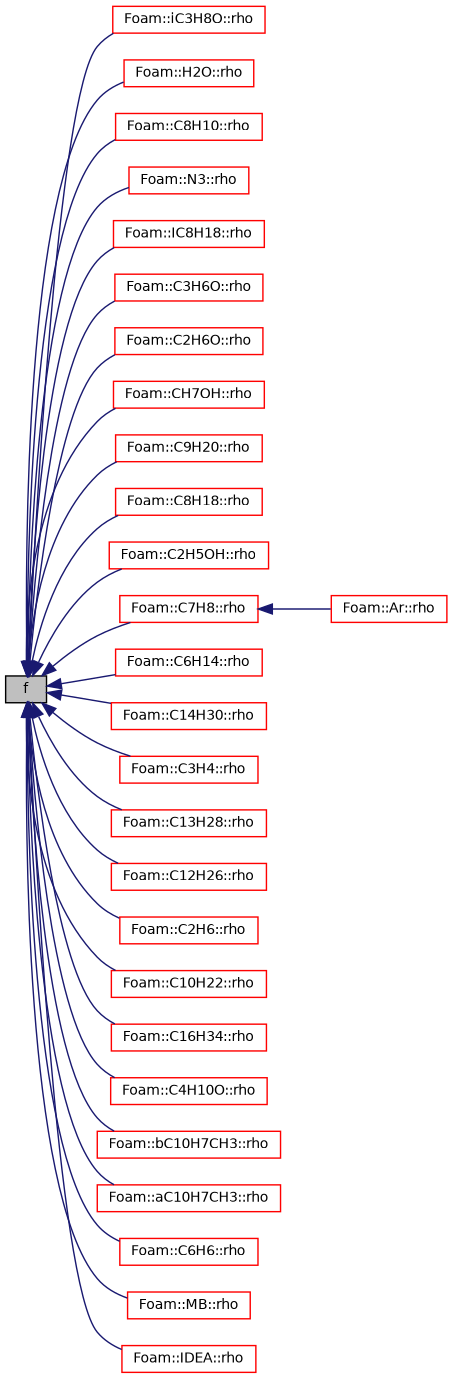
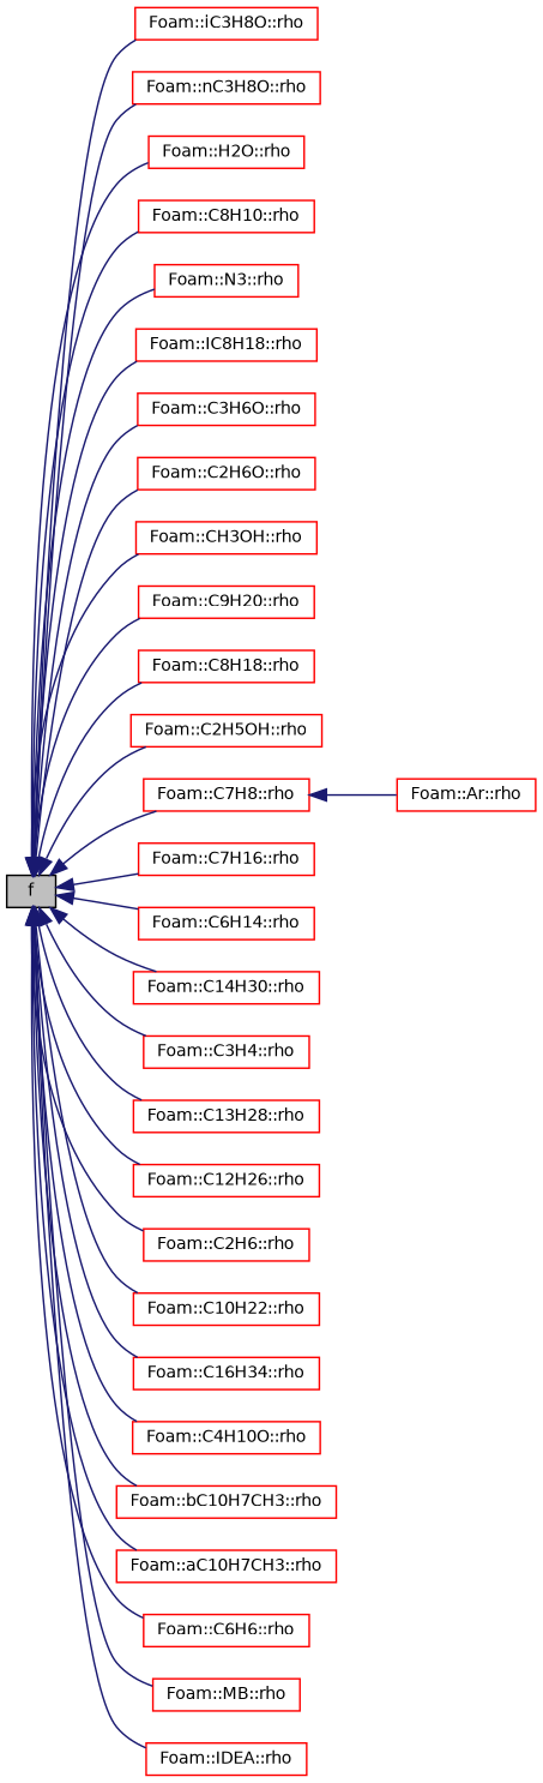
  digraph {
    rankdir=LR
    node [color=red fontname=Helvetica fontsize=10 shape=record]
    edge [color=midnightblue dir=back fontname=Helvetica fontsize=10 labelfontname=Helvetica labelfontsize=10 style=solid]
    n1 [color=black fillcolor=grey75 fontcolor=black height=0.2 label=f style=filled width=0.4]
    n2 [height=0.2 label="Foam::iC3H8O::rho" width=0.4]
+   n3 [height=0.2 label="Foam::nC3H8O::rho" width=0.4]
    n4 [height=0.2 label="Foam::H2O::rho" width=0.4]
    n5 [height=0.2 label="Foam::C8H10::rho" width=0.4]
    n6 [height=0.2 label="Foam::N3::rho" width=0.4]
    n7 [height=0.2 label="Foam::IC8H18::rho" width=0.4]
    n8 [height=0.2 label="Foam::C3H6O::rho" width=0.4]
    n9 [height=0.2 label="Foam::C2H6O::rho" width=0.4]
-   n10 [height=0.2 label="Foam::CH7OH::rho" width=0.4]
+   n10 [height=0.2 label="Foam::CH3OH::rho" width=0.4]
    n11 [height=0.2 label="Foam::C9H20::rho" width=0.4]
    n12 [height=0.2 label="Foam::C8H18::rho" width=0.4]
    n13 [height=0.2 label="Foam::C2H5OH::rho" width=0.4]
    n14 [height=0.2 label="Foam::C7H8::rho" width=0.4]
+   n15 [height=0.2 label="Foam::C7H16::rho" width=0.4]
    n16 [height=0.2 label="Foam::C6H14::rho" width=0.4]
    n17 [height=0.2 label="Foam::C14H30::rho" width=0.4]
    n18 [height=0.2 label="Foam::C3H4::rho" width=0.4]
    n19 [height=0.2 label="Foam::C13H28::rho" width=0.4]
    n20 [height=0.2 label="Foam::C12H26::rho" width=0.4]
    n21 [height=0.2 label="Foam::C2H6::rho" width=0.4]
    n22 [height=0.2 label="Foam::C10H22::rho" width=0.4]
    n23 [height=0.2 label="Foam::C16H34::rho" width=0.4]
    n24 [height=0.2 label="Foam::C4H10O::rho" width=0.4]
    n25 [height=0.2 label="Foam::bC10H7CH3::rho" width=0.4]
    n26 [height=0.2 label="Foam::aC10H7CH3::rho" width=0.4]
    n27 [height=0.2 label="Foam::C6H6::rho" width=0.4]
    n28 [height=0.2 label="Foam::MB::rho" width=0.4]
    n29 [height=0.2 label="Foam::IDEA::rho" width=0.4]
    n30 [height=0.2 label="Foam::Ar::rho" width=0.4]
    n1 -> n2
+   n1 -> n3
    n1 -> n4
    n1 -> n5
    n1 -> n6
    n1 -> n7
    n1 -> n8
    n1 -> n9
    n1 -> n10
    n1 -> n11
    n1 -> n12
    n1 -> n13
    n1 -> n14
+   n1 -> n15
    n1 -> n16
    n1 -> n17
    n1 -> n18
    n1 -> n19
    n1 -> n20
    n1 -> n21
    n1 -> n22
    n1 -> n23
    n1 -> n24
    n1 -> n25
    n1 -> n26
    n1 -> n27
    n1 -> n28
    n1 -> n29
    n14 -> n30
  }
